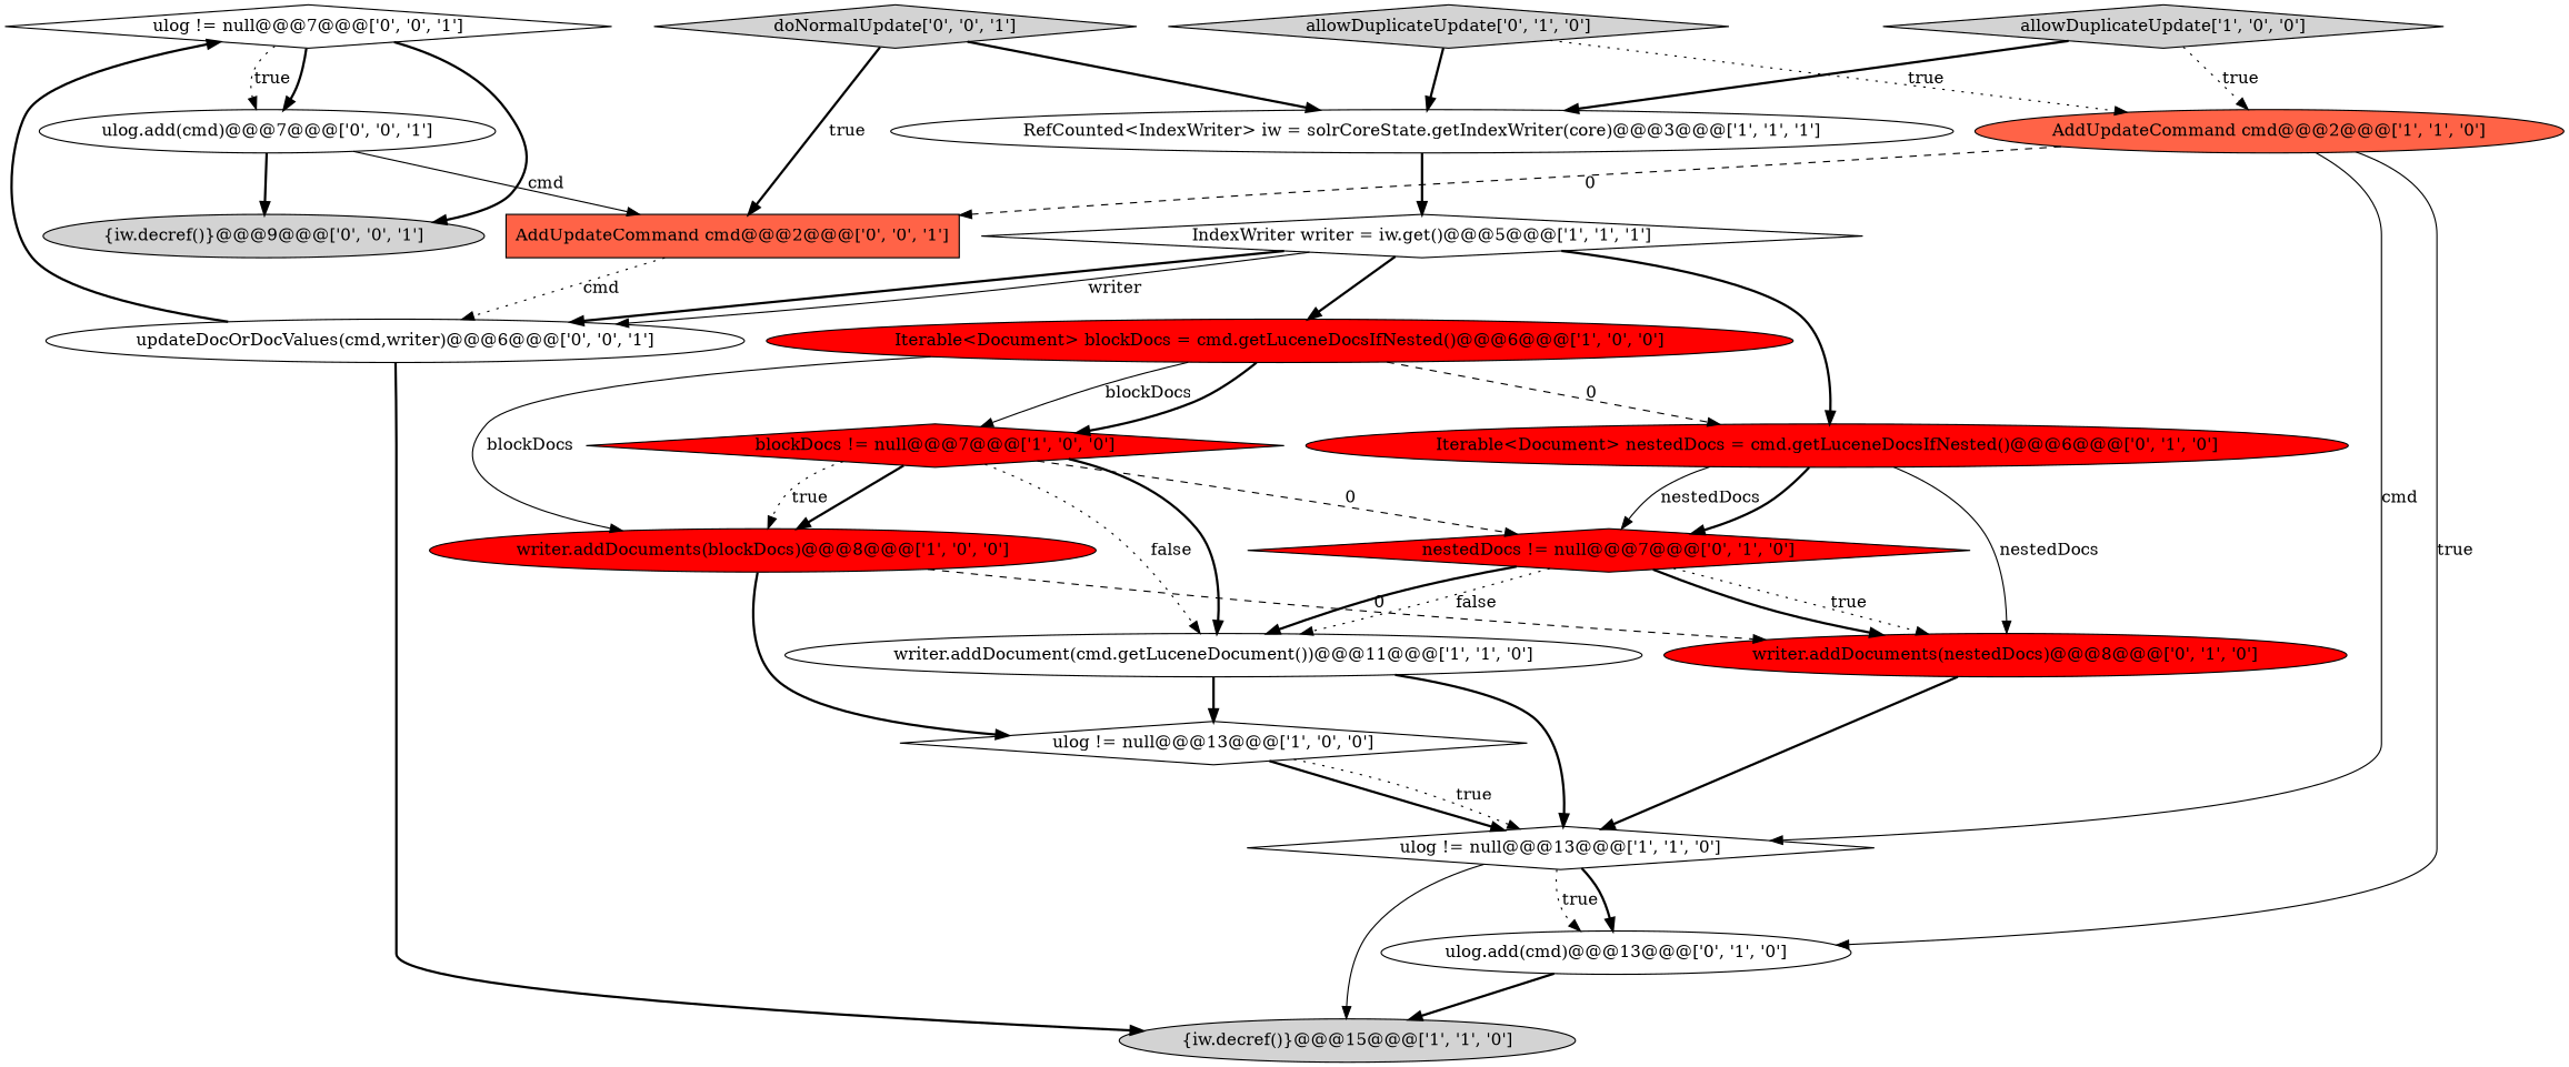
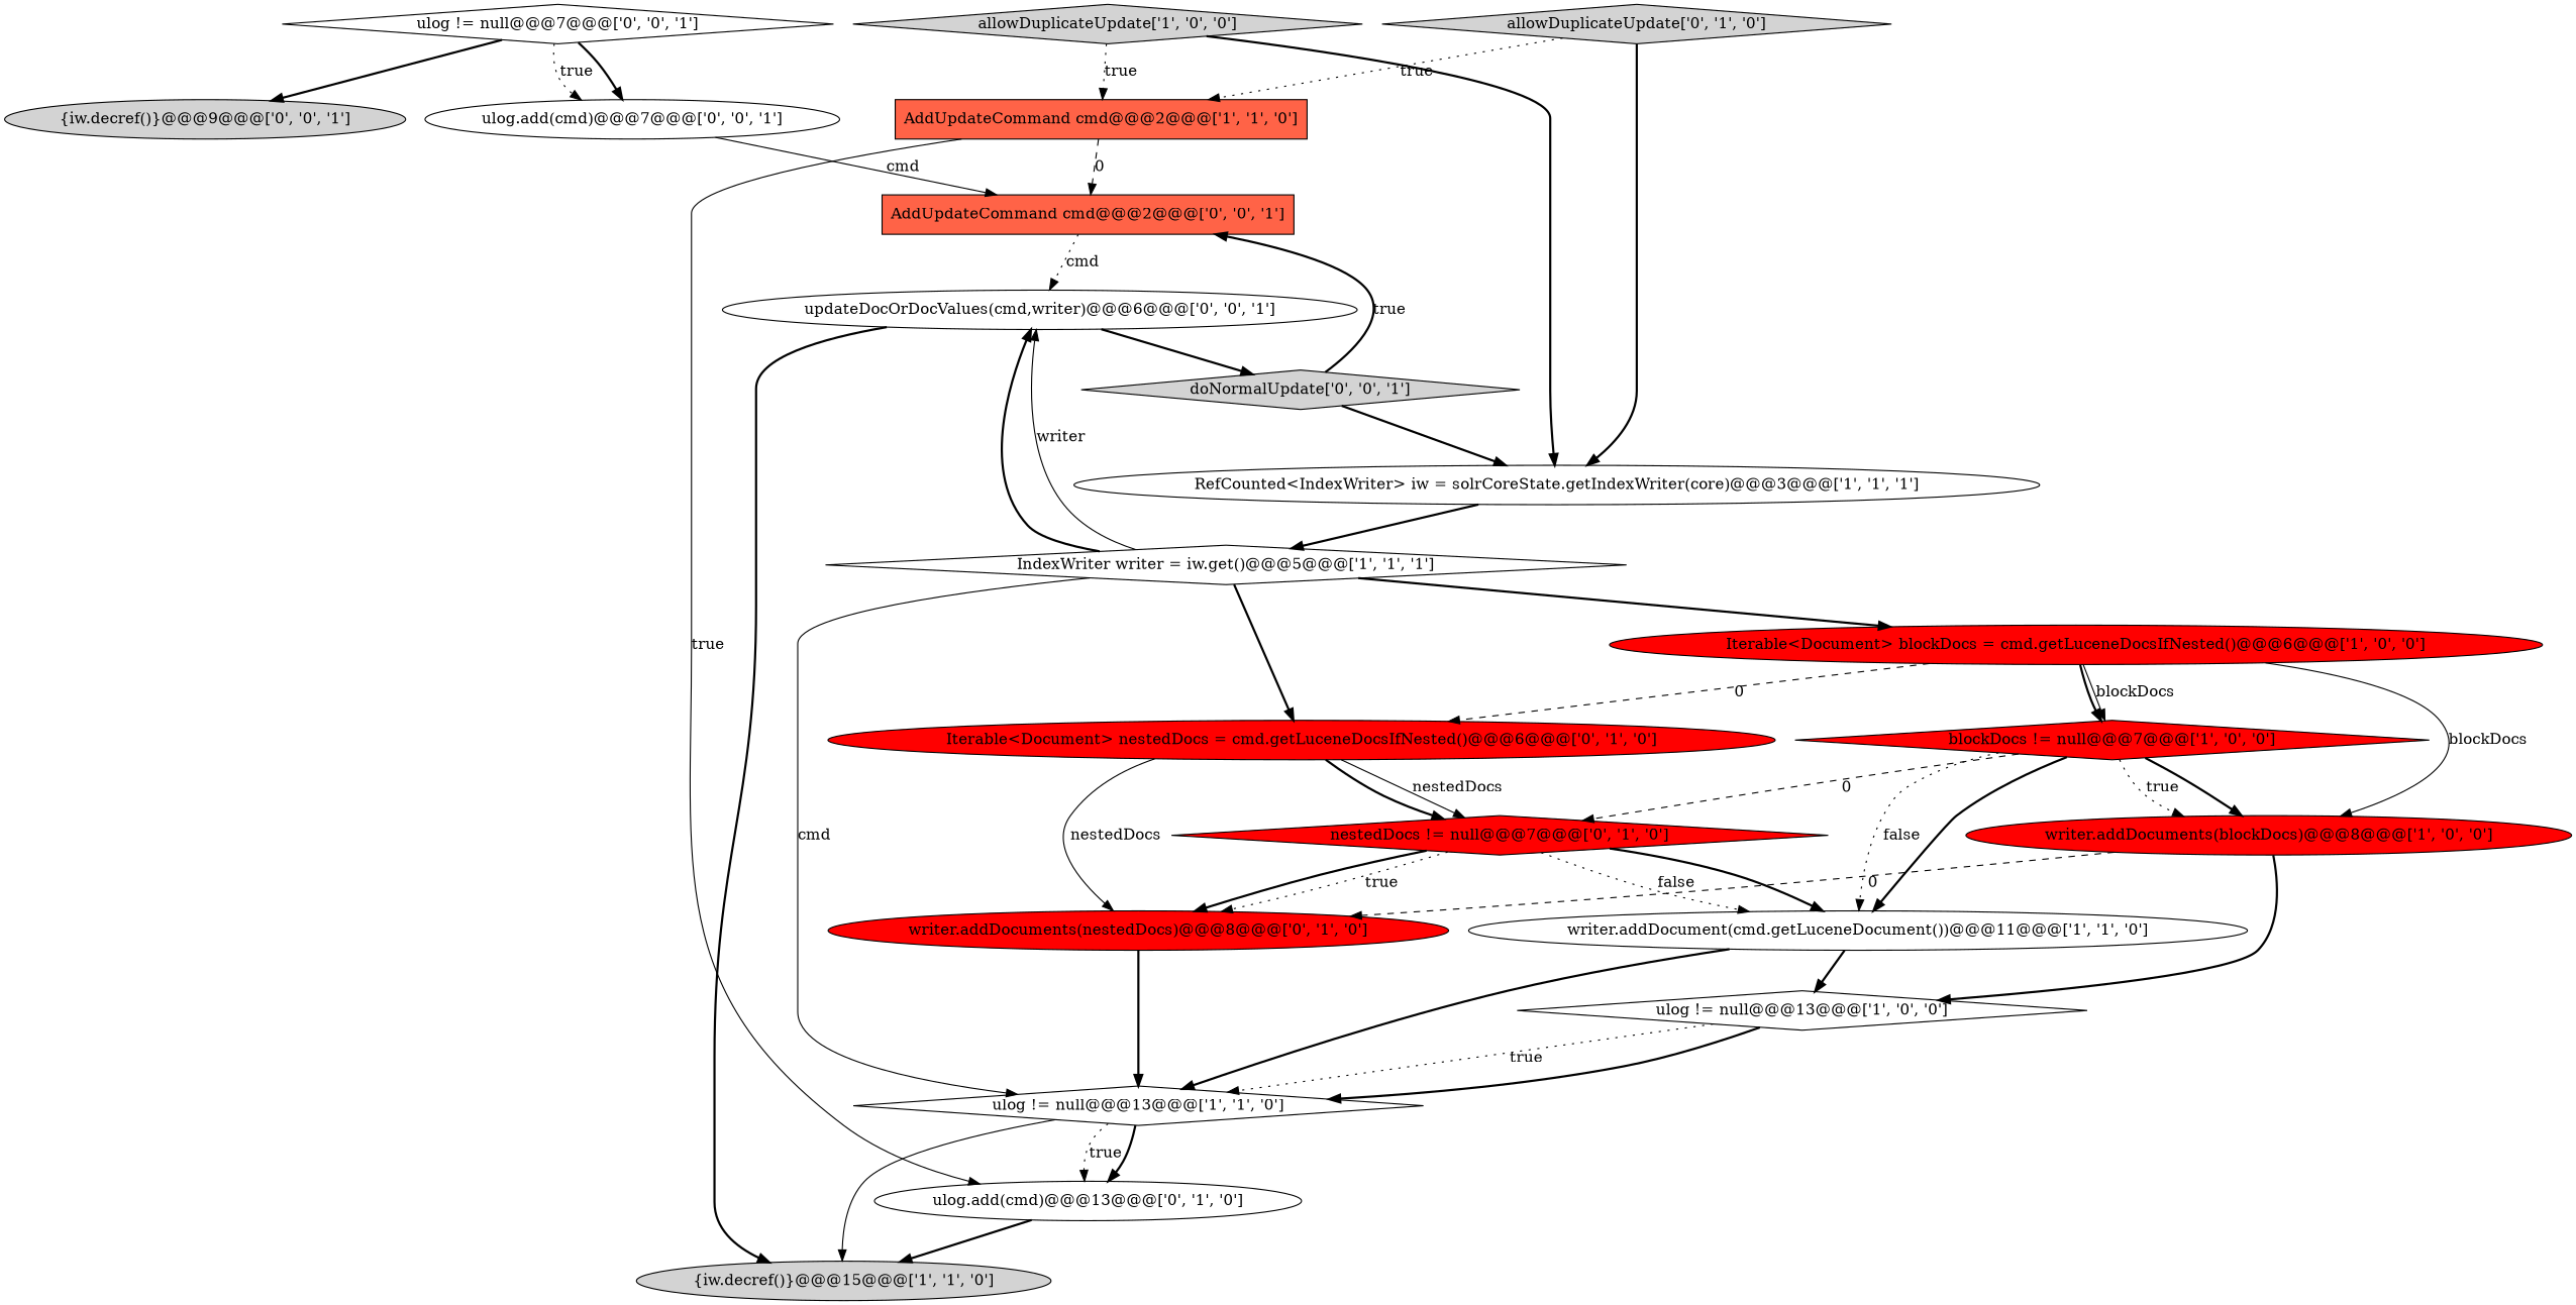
  digraph {
    node [fillcolor=white shape=ellipse style=filled]
    edge [style=bold]
    n1 [label="ulog != null@@@7@@@['0', '0', '1']" shape=diamond]
    n2 [label="ulog.add(cmd)@@@7@@@['0', '0', '1']"]
    n3 [fillcolor=lightgray label="{iw.decref()}@@@9@@@['0', '0', '1']"]
    n4 [fillcolor=tomato label="AddUpdateCommand cmd@@@2@@@['0', '0', '1']" shape=box]
    n5 [fillcolor=red label="Iterable<Document> blockDocs = cmd.getLuceneDocsIfNested()@@@6@@@['1', '0', '0']"]
    n6 [fillcolor=red label="writer.addDocuments(blockDocs)@@@8@@@['1', '0', '0']"]
    n7 [fillcolor=red label="blockDocs != null@@@7@@@['1', '0', '0']" shape=diamond]
    n8 [fillcolor=red label="Iterable<Document> nestedDocs = cmd.getLuceneDocsIfNested()@@@6@@@['0', '1', '0']"]
    n9 [fillcolor=red label="writer.addDocuments(nestedDocs)@@@8@@@['0', '1', '0']"]
    n10 [label="ulog != null@@@13@@@['1', '0', '0']" shape=diamond]
    n11 [fillcolor=red label="nestedDocs != null@@@7@@@['0', '1', '0']" shape=diamond]
    n12 [label="writer.addDocument(cmd.getLuceneDocument())@@@11@@@['1', '1', '0']"]
    n13 [label="ulog != null@@@13@@@['1', '1', '0']" shape=diamond]
    n14 [fillcolor=lightgray label="{iw.decref()}@@@15@@@['1', '1', '0']"]
    n15 [label="ulog.add(cmd)@@@13@@@['0', '1', '0']"]
    n16 [fillcolor=lightgray label="allowDuplicateUpdate['0', '1', '0']" shape=diamond]
    n17 [label="RefCounted<IndexWriter> iw = solrCoreState.getIndexWriter(core)@@@3@@@['1', '1', '1']"]
-   n18 [fillcolor=tomato label="AddUpdateCommand cmd@@@2@@@['1', '1', '0']"]
+   n18 [fillcolor=tomato label="AddUpdateCommand cmd@@@2@@@['1', '1', '0']" shape=box]
    n19 [label="IndexWriter writer = iw.get()@@@5@@@['1', '1', '1']" shape=diamond]
    n20 [label="updateDocOrDocValues(cmd,writer)@@@6@@@['0', '0', '1']"]
    n21 [fillcolor=lightgray label="doNormalUpdate['0', '0', '1']" shape=diamond]
    n22 [fillcolor=lightgray label="allowDuplicateUpdate['1', '0', '0']" shape=diamond]
    n1 -> n2
    n1 -> n2 [label=true style=dotted]
    n1 -> n3
-   n2 -> n3
    n2 -> n4 [label=cmd style=solid]
    n4 -> n20 [label=cmd style=dotted]
    n5 -> n6 [label=blockDocs style=solid]
    n5 -> n7 [label=blockDocs style=solid]
    n5 -> n7
    n5 -> n8 [label=0 style=dashed]
    n6 -> n9 [label=0 style=dashed]
    n6 -> n10
    n7 -> n6
    n7 -> n6 [label=true style=dotted]
    n7 -> n11 [label=0 style=dashed]
    n7 -> n12 [label=false style=dotted]
    n7 -> n12
    n8 -> n9 [label=nestedDocs style=solid]
    n8 -> n11 [label=nestedDocs style=solid]
    n8 -> n11
    n9 -> n13
    n10 -> n13
    n10 -> n13 [label=true style=dotted]
    n11 -> n9
    n11 -> n9 [label=true style=dotted]
    n11 -> n12 [label=false style=dotted]
    n11 -> n12
    n12 -> n10
    n12 -> n13
    n13 -> n14 [style=solid]
    n13 -> n15 [label=true style=dotted]
    n13 -> n15
    n15 -> n14
    n16 -> n17
    n16 -> n18 [label=true style=dotted]
    n17 -> n19
    n18 -> n4 [label=0 style=dashed]
-   n18 -> n13 [label=cmd style=solid]
+   n19 -> n13 [label=cmd style=solid]
    n18 -> n15 [label=true style=solid]
    n19 -> n5
    n19 -> n8
    n19 -> n20
    n19 -> n20 [label=writer style=solid]
-   n20 -> n1
+   n20 -> n21
    n20 -> n14
    n21 -> n4 [label=true]
    n21 -> n17
    n22 -> n17
    n22 -> n18 [label=true style=dotted]
  }
